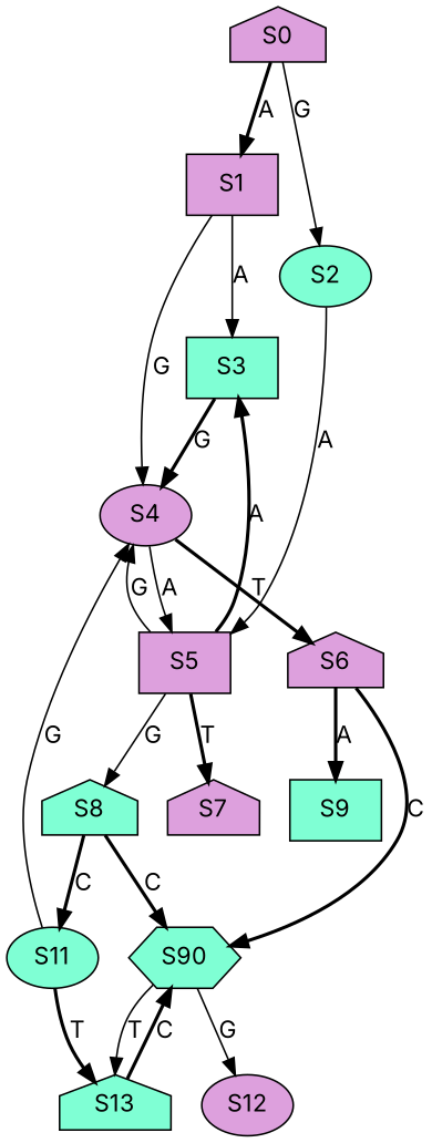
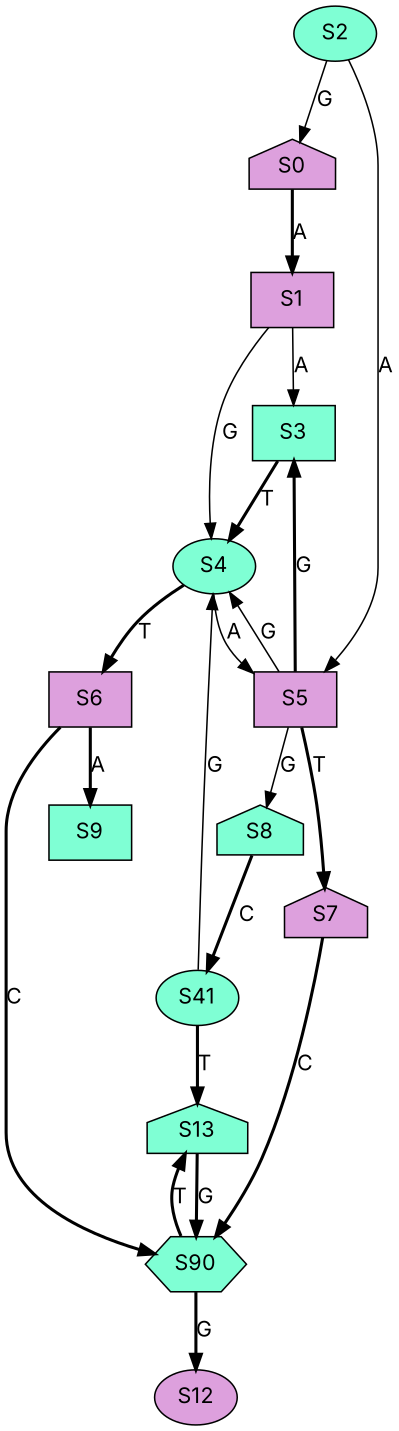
  strict digraph {
    fontname=Inter
    node [fillcolor=plum fontname=Inter shape=house style=filled]
    edge [fontname=Inter style=bold]
    S1 [shape=box]
    S0
    S2 [fillcolor=aquamarine shape=ellipse]
    S3 [fillcolor=aquamarine shape=box]
-   S4 [shape=ellipse]
+   S4 [fillcolor=aquamarine shape=ellipse]
    S5 [shape=box]
-   S6
+   S6 [shape=box]
    S7
    S8 [fillcolor=aquamarine]
    S9 [fillcolor=aquamarine shape=box]
    n11 [fillcolor=aquamarine label=S90 shape=hexagon]
-   S11 [fillcolor=aquamarine shape=ellipse]
+   S11 [fillcolor=aquamarine shape=ellipse label=S41]
    S12 [shape=ellipse]
    S13 [fillcolor=aquamarine]
    S1 -> S3 [label=A style=solid]
    S1 -> S4 [label=G style=solid]
    S0 -> S1 [label=A]
-   S0 -> S2 [label=G style=solid]
+   S2 -> S0 [label=G style=solid]
    S2 -> S5 [label=A style=solid]
-   S3 -> S4 [label=G]
+   S3 -> S4 [label=T]
    S4 -> S5 [label=A style=solid]
    S4 -> S6 [label=T]
-   S5 -> S3 [label=A]
+   S5 -> S3 [label=G]
    S5 -> S4 [label=G style=solid]
    S5 -> S7 [label=T]
    S5 -> S8 [label=G style=solid]
    S6 -> S9 [label=A]
    S6 -> n11 [label=C]
-   S8 -> n11 [label=C]
+   S7 -> n11 [label=C]
    S8 -> S11 [label=C]
-   n11 -> S12 [label=G style=solid]
-   n11 -> S13 [label=T style=solid]
+   n11 -> S12 [label=G]
+   n11 -> S13 [label=T]
    S11 -> S4 [label=G style=solid]
    S11 -> S13 [label=T]
-   S13 -> n11 [label=C]
+   S13 -> n11 [label=G]
  }
